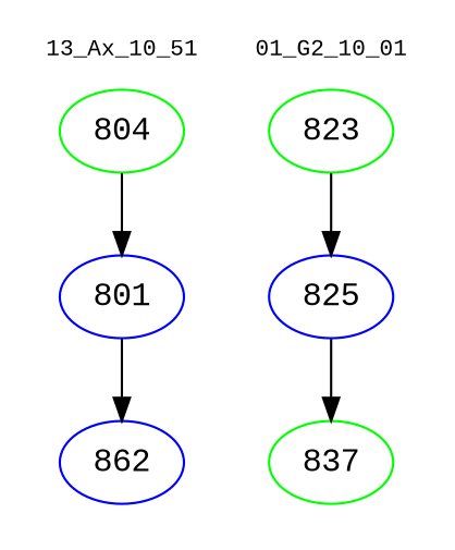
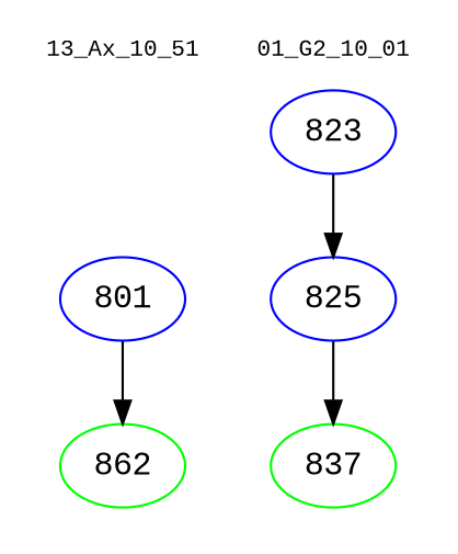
  digraph {
    fontname="Liberation Mono"
    node [color=green fontname="Liberation Mono"]
    edge [color=black fontname="Liberation Mono"]
-   n1 [label=804]
    n2 [color=blue label=801]
-   n3 [color=blue label=862]
-   n4 [label=823]
+   n3 [label=862]
+   n4 [color=blue label=823]
    n5 [color=blue label=825]
    n6 [label=837]
    subgraph cluster_1 {
      color=white
      fontsize=10
      label="13_Ax_10_51"
-     n1
      n2
      n3
    }
    subgraph cluster_2 {
      color=white
      fontsize=10
      label="01_G2_10_01"
      n4
      n5
      n6
    }
-   n1 -> n2
    n2 -> n3
    n4 -> n5
    n5 -> n6
  }
